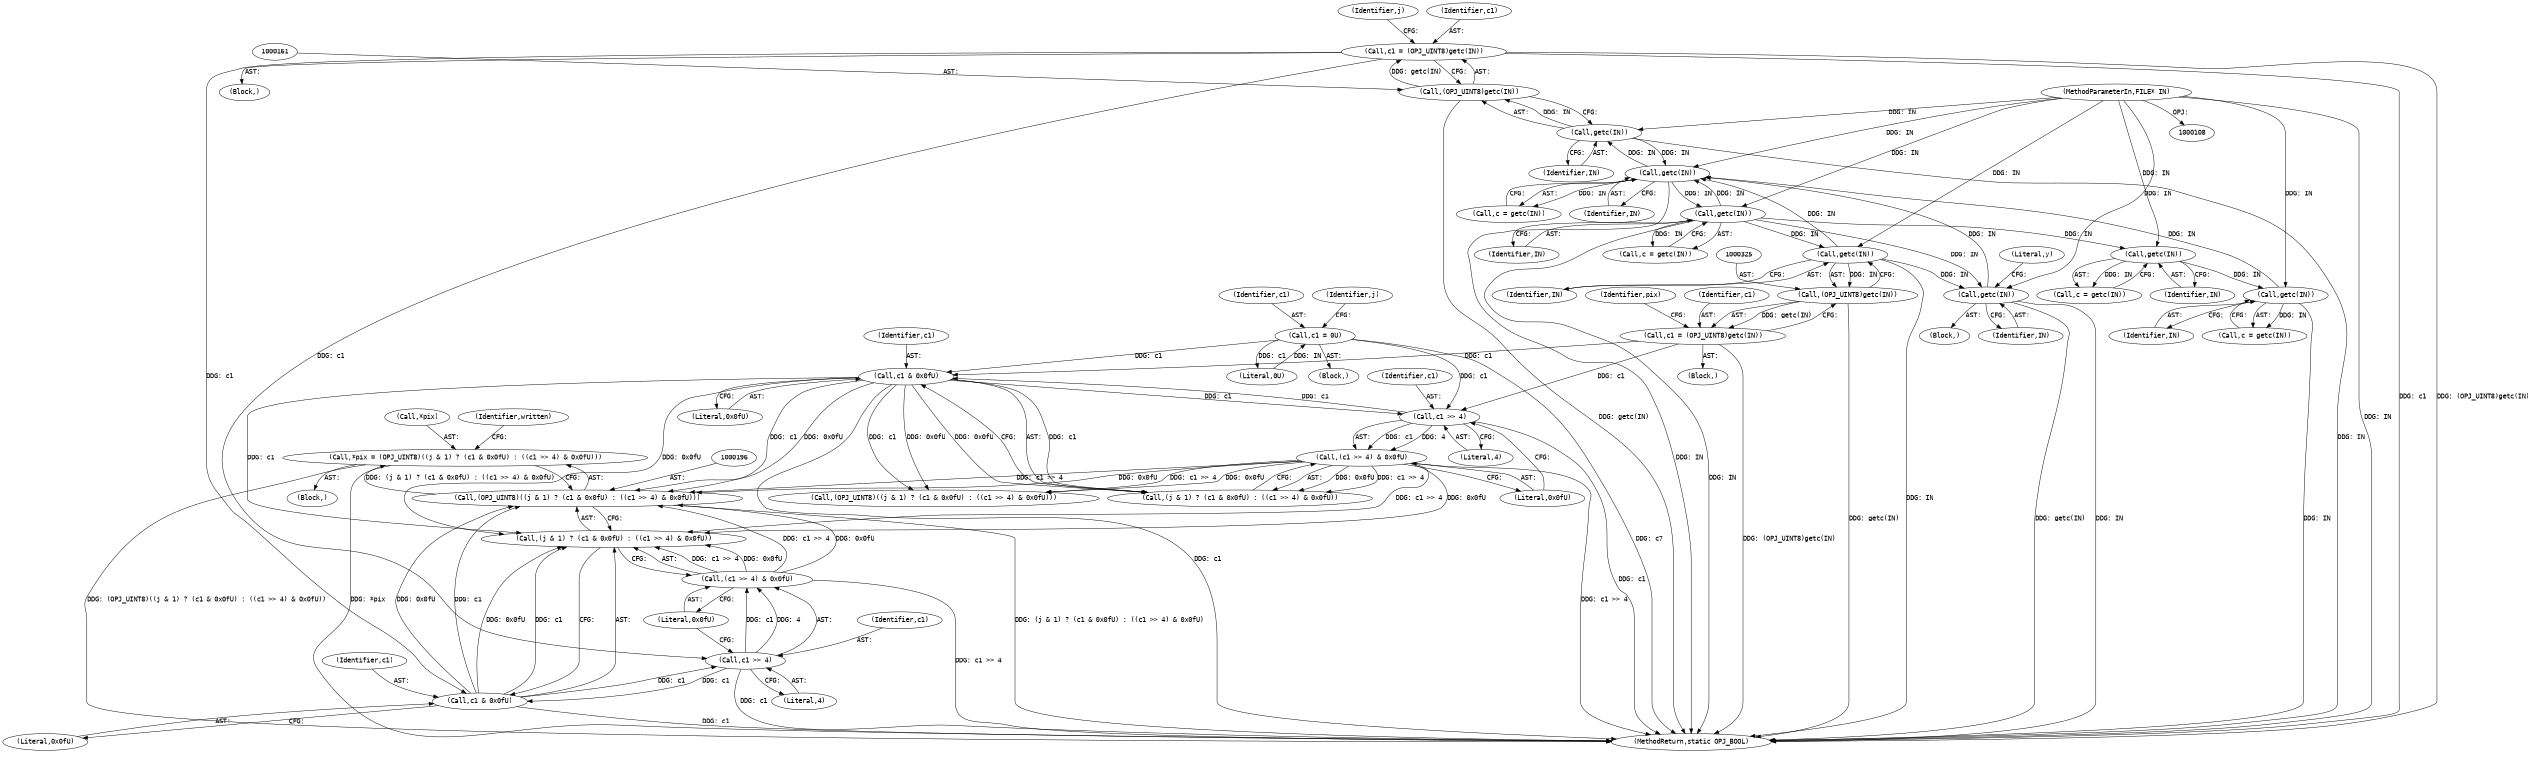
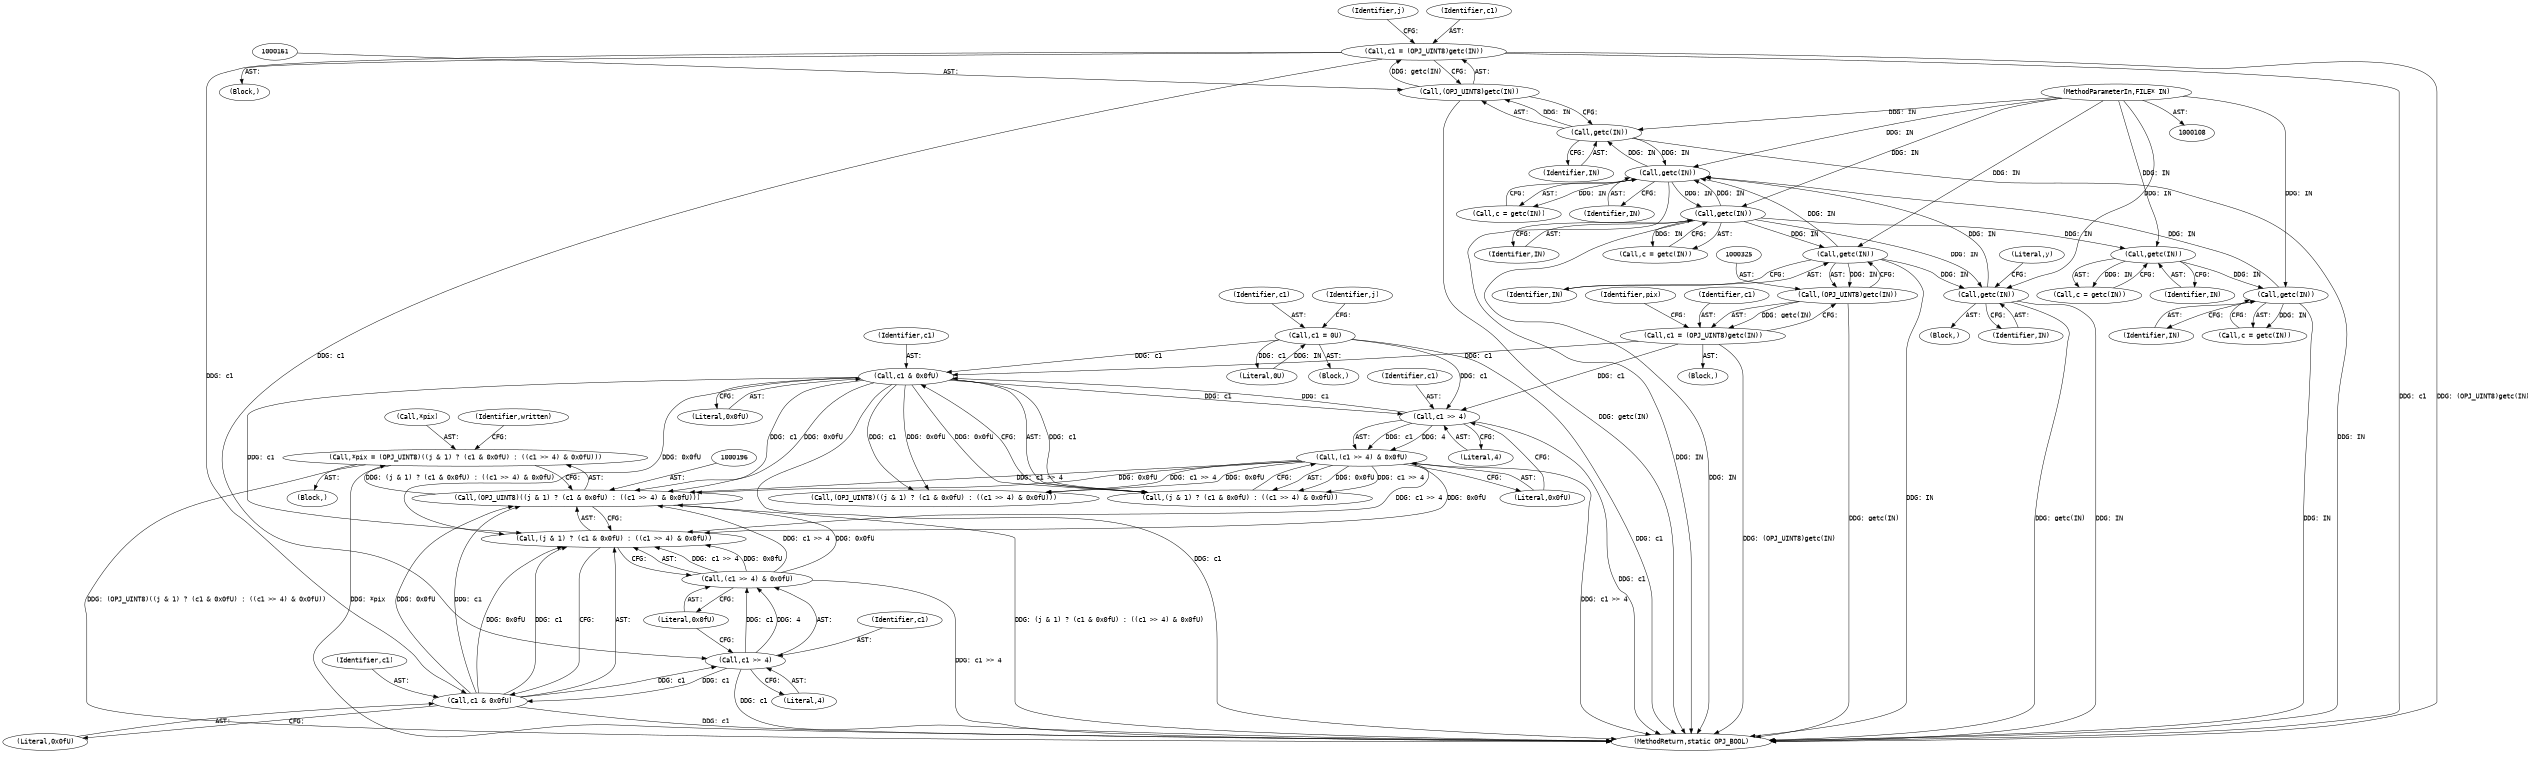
  digraph {
    fontname="DejaVu Sans Mono"
    node [fontname="DejaVu Sans Mono"]
    edge [fontname="DejaVu Sans Mono"]
    n1 [label="(Call,*pix = (OPJ_UINT8)((j & 1) ? (c1 & 0x0fU) : ((c1 >> 4) & 0x0fU)))"]
    n2 [label="(Call,(OPJ_UINT8)((j & 1) ? (c1 & 0x0fU) : ((c1 >> 4) & 0x0fU)))"]
    n3 [label="(Block,)"]
    n4 [label="(MethodReturn,static OPJ_BOOL)"]
    n5 [label="(Call,(j & 1) ? (c1 & 0x0fU) : ((c1 >> 4) & 0x0fU))"]
    n6 [label="(Call,c1 & 0x0fU)"]
    n7 [label="(Call,(c1 >> 4) & 0x0fU)"]
    n8 [label="(Call,c1 >> 4)"]
    n9 [label="(Literal,0x0fU)"]
    n10 [label="(Literal,4)"]
    n11 [label="(Call,c1 = (OPJ_UINT8)getc(IN))"]
    n12 [label="(Call,(OPJ_UINT8)getc(IN))"]
    n13 [label="(Block,)"]
    n14 [label="(Call,getc(IN))"]
    n15 [label="(Call,getc(IN))"]
    n16 [label="(Identifier,IN)"]
    n17 [label="(Call,getc(IN))"]
    n18 [label="(Call,c = getc(IN))"]
    n19 [label="(Identifier,IN)"]
    n20 [label="(Call,getc(IN))"]
    n21 [label="(Call,getc(IN))"]
    n22 [label="(Call,getc(IN))"]
    n23 [label="(Call,c = getc(IN))"]
    n24 [label="(Identifier,IN)"]
    n25 [label="(Identifier,IN)"]
    n26 [label="(Block,)"]
    n27 [label="(Call,(OPJ_UINT8)getc(IN))"]
    n28 [label="(Identifier,IN)"]
    n29 [label="(Call,getc(IN))"]
    n30 [label="(Call,c = getc(IN))"]
    n31 [label="(Identifier,IN)"]
    n32 [label="(MethodParameterIn,FILE* IN)"]
    1000108
    n34 [label="(Identifier,IN)"]
    n35 [label="(Call,c = getc(IN))"]
    n36 [label="(Call,c1 = (OPJ_UINT8)getc(IN))"]
    n37 [label="(Literal,0x0fU)"]
    n38 [label="(Call,c1 & 0x0fU)"]
    n39 [label="(Call,c1 >> 4)"]
    n40 [label="(Call,(j & 1) ? (c1 & 0x0fU) : ((c1 >> 4) & 0x0fU))"]
    n41 [label="(Call,(OPJ_UINT8)((j & 1) ? (c1 & 0x0fU) : ((c1 >> 4) & 0x0fU)))"]
    n42 [label="(Literal,0x0fU)"]
    n43 [label="(Call,(c1 >> 4) & 0x0fU)"]
    n44 [label="(Literal,4)"]
    n45 [label="(Call,c1 = 0U)"]
    n46 [label="(Literal,0U)"]
    n47 [label="(Block,)"]
    n48 [label="(Literal,0x0fU)"]
    n49 [label="(Block,)"]
    n50 [label="(Identifier,c1)"]
    n51 [label="(Identifier,pix)"]
    n52 [label="(Identifier,j)"]
    n53 [label="(Identifier,c1)"]
    n54 [label="(Identifier,written)"]
    n55 [label="(Identifier,j)"]
    n56 [label="(Identifier,c1)"]
    n57 [label="(Identifier,c1)"]
    n58 [label="(Literal,y)"]
    n59 [label="(Identifier,c1)"]
    n60 [label="(Identifier,c1)"]
    n61 [label="(Call,*pix)"]
    n62 [label="(Identifier,c1)"]
    1000196
    1000161
    1000325
    n1 -> n2 [label="CFG: "]
    n1 -> n3 [label="AST: "]
    n1 -> n4 [label="DDG: (OPJ_UINT8)((j & 1) ? (c1 & 0x0fU) : ((c1 >> 4) & 0x0fU))"]
    n1 -> n4 [label="DDG: *pix"]
    n2 -> n1 [label="AST: "]
    n2 -> n1 [label="DDG: (j & 1) ? (c1 & 0x0fU) : ((c1 >> 4) & 0x0fU)"]
    n2 -> n4 [label="DDG: (j & 1) ? (c1 & 0x0fU) : ((c1 >> 4) & 0x0fU)"]
    n2 -> n5 [label="CFG: "]
    n5 -> n2 [label="AST: "]
    n5 -> n6 [label="CFG: "]
    n5 -> n7 [label="CFG: "]
    n6 -> n2 [label="DDG: c1"]
    n6 -> n2 [label="DDG: 0x0fU"]
    n6 -> n4 [label="DDG: c1"]
    n6 -> n5 [label="AST: "]
    n6 -> n5 [label="DDG: c1"]
    n6 -> n5 [label="DDG: 0x0fU"]
    n6 -> n8 [label="DDG: c1"]
    n6 -> n9 [label="CFG: "]
    n7 -> n2 [label="DDG: c1 >> 4"]
    n7 -> n2 [label="DDG: 0x0fU"]
    n7 -> n4 [label="DDG: c1 >> 4"]
    n7 -> n5 [label="AST: "]
    n7 -> n5 [label="DDG: c1 >> 4"]
    n7 -> n5 [label="DDG: 0x0fU"]
    n7 -> n37 [label="CFG: "]
    n8 -> n4 [label="DDG: c1"]
    n8 -> n6 [label="DDG: c1"]
    n8 -> n7 [label="AST: "]
    n8 -> n7 [label="DDG: c1"]
    n8 -> n7 [label="DDG: 4"]
    n8 -> n10 [label="CFG: "]
    n9 -> n6 [label="AST: "]
    n10 -> n8 [label="AST: "]
    n11 -> n4 [label="DDG: c1"]
    n11 -> n4 [label="DDG: (OPJ_UINT8)getc(IN)"]
    n11 -> n6 [label="DDG: c1"]
    n11 -> n8 [label="DDG: c1"]
    n11 -> n12 [label="CFG: "]
    n11 -> n13 [label="AST: "]
    n12 -> n4 [label="DDG: getc(IN)"]
    n12 -> n11 [label="AST: "]
    n12 -> n11 [label="DDG: getc(IN)"]
    n12 -> n14 [label="CFG: "]
    n14 -> n4 [label="DDG: IN"]
    n14 -> n12 [label="AST: "]
    n14 -> n12 [label="DDG: IN"]
    n14 -> n15 [label="DDG: IN"]
    n14 -> n16 [label="CFG: "]
    n15 -> n4 [label="DDG: IN"]
    n15 -> n14 [label="DDG: IN"]
    n15 -> n17 [label="DDG: IN"]
    n15 -> n18 [label="AST: "]
    n15 -> n18 [label="DDG: IN"]
    n15 -> n19 [label="CFG: "]
    n16 -> n14 [label="AST: "]
    n17 -> n4 [label="DDG: IN"]
    n17 -> n15 [label="DDG: IN"]
    n17 -> n20 [label="DDG: IN"]
    n17 -> n21 [label="DDG: IN"]
    n17 -> n22 [label="DDG: IN"]
    n17 -> n23 [label="AST: "]
    n17 -> n23 [label="DDG: IN"]
    n17 -> n24 [label="CFG: "]
    n18 -> n15 [label="CFG: "]
    n19 -> n15 [label="AST: "]
    n20 -> n4 [label="DDG: IN"]
    n20 -> n4 [label="DDG: getc(IN)"]
    n20 -> n15 [label="DDG: IN"]
    n20 -> n25 [label="CFG: "]
    n20 -> n26 [label="AST: "]
    n21 -> n4 [label="DDG: IN"]
    n21 -> n15 [label="DDG: IN"]
    n21 -> n20 [label="DDG: IN"]
    n21 -> n27 [label="AST: "]
    n21 -> n27 [label="DDG: IN"]
    n21 -> n28 [label="CFG: "]
    n22 -> n29 [label="DDG: IN"]
    n22 -> n30 [label="AST: "]
    n22 -> n30 [label="DDG: IN"]
    n22 -> n31 [label="CFG: "]
    n23 -> n17 [label="CFG: "]
    n24 -> n17 [label="AST: "]
    n25 -> n20 [label="AST: "]
    n27 -> n4 [label="DDG: getc(IN)"]
    n27 -> n21 [label="CFG: "]
    n27 -> n36 [label="AST: "]
    n27 -> n36 [label="DDG: getc(IN)"]
    n28 -> n21 [label="AST: "]
    n29 -> n4 [label="DDG: IN"]
    n29 -> n15 [label="DDG: IN"]
    n29 -> n34 [label="CFG: "]
    n29 -> n35 [label="AST: "]
    n29 -> n35 [label="DDG: IN"]
    n30 -> n22 [label="CFG: "]
    n31 -> n22 [label="AST: "]
-   n32 -> n4 [label="DDG: IN"]
    n32 -> n14 [label="DDG: IN"]
    n32 -> n15 [label="DDG: IN"]
    n32 -> n17 [label="DDG: IN"]
    n32 -> n20 [label="DDG: IN"]
    n32 -> n21 [label="DDG: IN"]
    n32 -> n22 [label="DDG: IN"]
    n32 -> n29 [label="DDG: IN"]
-   n32 -> 1000108 [label="OPJ: "]
+   n32 -> 1000108 [label="AST: "]
    n34 -> n29 [label="AST: "]
    n35 -> n29 [label="CFG: "]
    n36 -> n4 [label="DDG: (OPJ_UINT8)getc(IN)"]
    n36 -> n27 [label="CFG: "]
    n36 -> n38 [label="DDG: c1"]
    n36 -> n39 [label="DDG: c1"]
    n36 -> n49 [label="AST: "]
    n37 -> n7 [label="AST: "]
    n37 -> n8 [label="CFG: "]
    n38 -> n2 [label="DDG: c1"]
    n38 -> n2 [label="DDG: 0x0fU"]
    n38 -> n4 [label="DDG: c1"]
    n38 -> n5 [label="DDG: c1"]
    n38 -> n5 [label="DDG: 0x0fU"]
    n38 -> n39 [label="DDG: c1"]
    n38 -> n40 [label="AST: "]
    n38 -> n40 [label="DDG: c1"]
    n38 -> n40 [label="DDG: 0x0fU"]
    n38 -> n41 [label="DDG: c1"]
    n38 -> n41 [label="DDG: 0x0fU"]
    n38 -> n42 [label="CFG: "]
    n39 -> n4 [label="DDG: c1"]
    n39 -> n38 [label="DDG: c1"]
    n39 -> n43 [label="AST: "]
    n39 -> n43 [label="DDG: c1"]
    n39 -> n43 [label="DDG: 4"]
    n39 -> n44 [label="CFG: "]
    n40 -> n38 [label="CFG: "]
    n40 -> n43 [label="CFG: "]
    n42 -> n38 [label="AST: "]
    n43 -> n2 [label="DDG: c1 >> 4"]
    n43 -> n2 [label="DDG: 0x0fU"]
    n43 -> n4 [label="DDG: c1 >> 4"]
    n43 -> n5 [label="DDG: c1 >> 4"]
    n43 -> n5 [label="DDG: 0x0fU"]
    n43 -> n40 [label="AST: "]
    n43 -> n40 [label="DDG: c1 >> 4"]
    n43 -> n40 [label="DDG: 0x0fU"]
    n43 -> n41 [label="DDG: c1 >> 4"]
    n43 -> n41 [label="DDG: 0x0fU"]
    n43 -> n48 [label="CFG: "]
    n44 -> n39 [label="AST: "]
-   n45 -> n4 [label="DDG: c7"]
+   n45 -> n4 [label="DDG: c1"]
    n45 -> n38 [label="DDG: c1"]
    n45 -> n39 [label="DDG: c1"]
    n45 -> n46 [label="DDG: c1"]
    n45 -> n47 [label="AST: "]
    n46 -> n45 [label="DDG: IN"]
    n48 -> n39 [label="CFG: "]
    n48 -> n43 [label="AST: "]
    n50 -> n38 [label="AST: "]
    n51 -> n36 [label="CFG: "]
    n52 -> n45 [label="CFG: "]
    n53 -> n45 [label="AST: "]
    n54 -> n1 [label="CFG: "]
    n55 -> n11 [label="CFG: "]
    n56 -> n39 [label="AST: "]
    n57 -> n11 [label="AST: "]
    n58 -> n20 [label="CFG: "]
    n59 -> n36 [label="AST: "]
    n60 -> n8 [label="AST: "]
    n61 -> n1 [label="AST: "]
    n62 -> n6 [label="AST: "]
    1000196 -> n2 [label="AST: "]
    1000161 -> n12 [label="AST: "]
    1000325 -> n27 [label="AST: "]
  }
